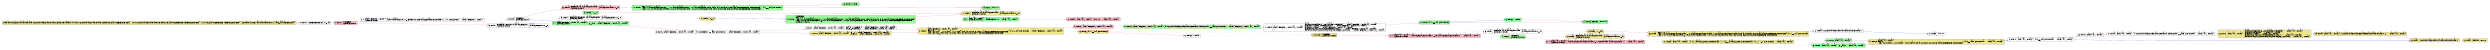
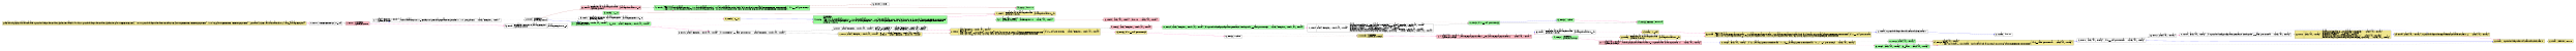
  digraph {
    rankdir=LR
    node [fillcolor=khaki shape=record style=filled]
    edge [color=deeppink style=solid]
    n1 [fillcolor=white label="{0\:\ 0x0000|MTH_ENTER_BLOCK\l|r0 = null\l}"]
    n2 [fillcolor=lightpink label="{1\:\ 0x0001|SYNTHETIC\lSplitter:B:1:0x0001\l}"]
    n3 [fillcolor=white label="{2\:\ ?|Catch:\{ Exception \-\> 0x00b7 \}\lSplitter:B:1:0x0001\l|android.database.Cursor r1 = getTileCursor(getPrimaryKeyParameters(getIndex(r11), r10), queryColumns)     \/\/ Catch:\{ Exception \-\> 0x00b7 \}\l}"]
    n4 [fillcolor=white label="{43\:\ 0x00b7|ExcHandler: Exception (e java.lang.Exception)\lSplitter:B:1:0x0001\l|java.lang.Exception r10 = e\l}"]
    n5 [fillcolor=white label="{3\:\ 0x000f|SYNTHETIC\lSplitter:B:3:0x000f\l}"]
    n6 [fillcolor=palegreen label="{44\:\ 0x00b8|SYNTHETIC\lPHI: r0 r10 \l  PHI: (r0v1 android.database.Cursor) = (r0v0 android.database.Cursor), (r0v2 android.database.Cursor) binds: [B:43:0x00b7, B:40:0x00b2] A[DONT_GENERATE, DONT_INLINE]\l  PHI: (r10v2 'e' java.lang.Exception) = (r10v4 'e' java.lang.Exception), (r10v5 'e' java.lang.Exception) binds: [B:43:0x00b7, B:40:0x00b2] A[DONT_GENERATE, DONT_INLINE]\lSplitter:B:44:0x00b8\l}"]
    n7 [fillcolor=palegreen label="{4\:\ ?|Catch:\{ Exception \-\> 0x00b1, all \-\> 0x00af \}\lSplitter:B:3:0x000f\l|r3 = true     \/\/ Catch:\{ Exception \-\> 0x00b1, all \-\> 0x00af \}\l}"]
    n8 [fillcolor=lightpink label="{38\:\ 0x00af|ExcHandler: all (th java.lang.Throwable)\lSplitter:B:3:0x000f\l|java.lang.Throwable r10 = th\l}"]
    n9 [fillcolor=white label="{39\:\ 0x00b1|ExcHandler: Exception (e java.lang.Exception)\lSplitter:B:3:0x000f\l|java.lang.Exception r10 = e\l}"]
    n10 [fillcolor=white label="{5\:\ 0x0015|Catch:\{ Exception \-\> 0x00b1, all \-\> 0x00af \}\l|if (r1.moveToFirst() == false) goto L_0x0020     \/\/ Catch:\{ Exception \-\> 0x00b1, all \-\> 0x00af \}\l}"]
    n11 [fillcolor=palegreen label="{47\:\ 0x00bc|PHI: r1 r10 \l  PHI: (r1v0 android.database.Cursor) = (r1v1 android.database.Cursor), (r1v4 android.database.Cursor) binds: [B:42:0x00b5, B:38:0x00af] A[DONT_GENERATE, DONT_INLINE]\l  PHI: (r10v1 'th' java.lang.Throwable) = (r10v3 'th' java.lang.Throwable), (r10v6 'th' java.lang.Throwable) binds: [B:42:0x00b5, B:38:0x00af] A[DONT_GENERATE, DONT_INLINE]\l|if (r1 == null) goto L_0x00c1\l}"]
    n12 [label="{40\:\ 0x00b2|r0 = r1\l}"]
    n13 [fillcolor=white label="{6\:\ 0x0017|Catch:\{ Exception \-\> 0x00b1, all \-\> 0x00af \}\l|byte[] r2 = r1.getBlob(0)     \/\/ Catch:\{ Exception \-\> 0x00b1, all \-\> 0x00af \}\llong r5 = r1.getLong(1)     \/\/ Catch:\{ Exception \-\> 0x00b1, all \-\> 0x00af \}\l}"]
    n14 [label="{7\:\ 0x0020|Catch:\{ Exception \-\> 0x00b1, all \-\> 0x00af \}\l|r5 = 0     \/\/ Catch:\{ Exception \-\> 0x00b1, all \-\> 0x00af \}\lr2 = null     \/\/ Catch:\{ Exception \-\> 0x00b1, all \-\> 0x00af \}\l}"]
    n15 [label="{8\:\ 0x0023|Catch:\{ Exception \-\> 0x00b1, all \-\> 0x00af \}\lPHI: r2 r5 \l  PHI: (r2v2 byte[]) = (r2v10 byte[]), (r2v11 byte[]) binds: [B:7:0x0020, B:6:0x0017] A[DONT_GENERATE, DONT_INLINE]\l  PHI: (r5v0 long) = (r5v1 long), (r5v2 long) binds: [B:7:0x0020, B:6:0x0017] A[DONT_GENERATE, DONT_INLINE]\l|if (r2 != null) goto L_0x0056     \/\/ Catch:\{ Exception \-\> 0x00b1, all \-\> 0x00af \}\l}"]
    n16 [fillcolor=lightpink label="{9\:\ 0x0025|Catch:\{ Exception \-\> 0x00b1, all \-\> 0x00af \}\l}"]
    n17 [label="{15\:\ 0x0056|if (r1 == null) goto L_0x005b\l}"]
    n18 [fillcolor=palegreen label="{10\:\ 0x002d|Catch:\{ Exception \-\> 0x00b1, all \-\> 0x00af \}\l|if (org.osmdroid.config.Configuration.getInstance().isDebugMode() == false) goto L_0x0050     \/\/ Catch:\{ Exception \-\> 0x00b1, all \-\> 0x00af \}\l}"]
    n19 [fillcolor=white label="{16\:\ 0x0058|r1.close()\l}"]
    n20 [label="{17\:\ 0x005b|SYNTHETIC\lSplitter:B:17:0x005b\l}"]
    n21 [fillcolor=white label="{11\:\ 0x002f|Catch:\{ Exception \-\> 0x00b1, all \-\> 0x00af \}\l|java.lang.StringBuilder r3 = new java.lang.StringBuilder()     \/\/ Catch:\{ Exception \-\> 0x00b1, all \-\> 0x00af \}\lr3.append(\"SqlCache \- Tile doesn't exist: \")     \/\/ Catch:\{ Exception \-\> 0x00b1, all \-\> 0x00af \}\lr3.append(r10.name())     \/\/ Catch:\{ Exception \-\> 0x00b1, all \-\> 0x00af \}\lr3.append(org.osmdroid.util.MapTileIndex.toString(r11))     \/\/ Catch:\{ Exception \-\> 0x00b1, all \-\> 0x00af \}\landroid.util.Log.d(org.osmdroid.api.IMapView.LOGTAG, r3.toString())     \/\/ Catch:\{ Exception \-\> 0x00b1, all \-\> 0x00af \}\l}"]
    n22 [fillcolor=palegreen label="{12\:\ 0x0050|if (r1 == null) goto L_0x0055\l}"]
    n23 [fillcolor=palegreen label="{13\:\ 0x0052|r1.close()\l}"]
    n24 [fillcolor=palegreen label="{14\:\ 0x0055|RETURN\l|return null\l}"]
    n25 [fillcolor=lightpink label="{18\:\ ?|Catch:\{ all \-\> 0x00a7 \}\lSplitter:B:17:0x005b\l|java.io.ByteArrayInputStream r1 = new java.io.ByteArrayInputStream(r2)     \/\/ Catch:\{ all \-\> 0x00a7 \}\l}"]
    n26 [fillcolor=white label="{33\:\ 0x00a7|ExcHandler: all (th java.lang.Throwable)\lSplitter:B:17:0x005b\l|java.lang.Throwable r10 = th\l}"]
    n27 [fillcolor=palegreen label="{19\:\ 0x0060|SYNTHETIC\lSplitter:B:19:0x0060\l}"]
    n28 [label="{34\:\ 0x00a8|r1 = null\l}"]
    n29 [fillcolor=lightpink label="{20\:\ ?|Catch:\{ all \-\> 0x00a5 \}\lSplitter:B:19:0x0060\l|android.graphics.drawable.Drawable r0 = r10.getDrawable((java.io.InputStream) r1)     \/\/ Catch:\{ all \-\> 0x00a5 \}\l}"]
    n30 [label="{32\:\ 0x00a5|ExcHandler: all (th java.lang.Throwable)\lSplitter:B:19:0x0060\l|java.lang.Throwable r10 = th\l}"]
    n31 [label="{21\:\ 0x006a|Catch:\{ all \-\> 0x00a5 \}\l|if ((r5 \> java.lang.System.currentTimeMillis() ? 1 : (r5 == java.lang.System.currentTimeMillis() ? 0 : \-1)) \>= 0) goto L_0x006d     \/\/ Catch:\{ all \-\> 0x00a5 \}\l}"]
    n32 [label="{35\:\ 0x00a9|PHI: r1 r10 \l  PHI: (r1v5 java.io.ByteArrayInputStream) = (r1v6 java.io.ByteArrayInputStream), (r1v7 java.io.ByteArrayInputStream) binds: [B:34:0x00a8, B:32:0x00a5] A[DONT_GENERATE, DONT_INLINE]\l  PHI: (r10v7 'th' java.lang.Throwable) = (r10v8 'th' java.lang.Throwable), (r10v9 'th' java.lang.Throwable) binds: [B:34:0x00a8, B:32:0x00a5] A[DONT_GENERATE, DONT_INLINE]\l|if (r1 == null) goto L_0x00ae\l}"]
    n33 [fillcolor=palegreen label="{22\:\ 0x006c|Catch:\{ all \-\> 0x00a5 \}\l}"]
    n34 [fillcolor=palegreen label="{23\:\ 0x006d|Catch:\{ all \-\> 0x00a5 \}\l|r3 = false     \/\/ Catch:\{ all \-\> 0x00a5 \}\l}"]
    n35 [label="{24\:\ 0x006e|Catch:\{ all \-\> 0x00a5 \}\lPHI: r3 \l  PHI: (r3v1 boolean) = (r3v3 boolean), (r3v0 boolean) binds: [B:23:0x006d, B:22:0x006c] A[DONT_GENERATE, DONT_INLINE]\l|if (r3 == false) goto L_0x00a1     \/\/ Catch:\{ all \-\> 0x00a5 \}\l}"]
    n36 [fillcolor=white label="{25\:\ 0x0070|Catch:\{ all \-\> 0x00a5 \}\l|if (r0 == null) goto L_0x00a1     \/\/ Catch:\{ all \-\> 0x00a5 \}\l}"]
    n37 [label="{30\:\ 0x00a1|org.osmdroid.tileprovider.util.StreamUtils.closeStream(r1)\l}"]
    n38 [fillcolor=white label="{26\:\ 0x0072|Catch:\{ all \-\> 0x00a5 \}\l}"]
    n39 [label="{31\:\ 0x00a4|RETURN\l|return r0\l}"]
    n40 [fillcolor=white label="{27\:\ 0x007a|Catch:\{ all \-\> 0x00a5 \}\l|if (org.osmdroid.config.Configuration.getInstance().isDebugMode() == false) goto L_0x009d     \/\/ Catch:\{ all \-\> 0x00a5 \}\l}"]
    n41 [label="{28\:\ 0x007c|Catch:\{ all \-\> 0x00a5 \}\l|java.lang.StringBuilder r3 = new java.lang.StringBuilder()     \/\/ Catch:\{ all \-\> 0x00a5 \}\lr3.append(\"Tile expired: \")     \/\/ Catch:\{ all \-\> 0x00a5 \}\lr3.append(r10.name())     \/\/ Catch:\{ all \-\> 0x00a5 \}\lr3.append(org.osmdroid.util.MapTileIndex.toString(r11))     \/\/ Catch:\{ all \-\> 0x00a5 \}\landroid.util.Log.d(org.osmdroid.api.IMapView.LOGTAG, r3.toString())     \/\/ Catch:\{ all \-\> 0x00a5 \}\l}"]
    n42 [label="{29\:\ 0x009d|Catch:\{ all \-\> 0x00a5 \}\l|org.osmdroid.tileprovider.ExpirableBitmapDrawable.setState(r0, \-2)     \/\/ Catch:\{ all \-\> 0x00a5 \}\l}"]
    n43 [fillcolor=white label="{36\:\ 0x00ab|org.osmdroid.tileprovider.util.StreamUtils.closeStream(r1)\l}"]
    n44 [fillcolor=white label="{37\:\ 0x00ae|throw r10\l}"]
-   n45 [fillcolor=palegreen label="{48\:\ 0x00be|r1.close()\l}"]
+   n45 [fillcolor=white label="{48\:\ 0x00be|r1.close()\l}"]
    n46 [fillcolor=palegreen label="{49\:\ 0x00c1|throw r10\l}"]
    n47 [label="{41\:\ 0x00b4|ExcHandler: all (th java.lang.Throwable)\lSplitter:B:44:0x00b8\l|java.lang.Throwable r10 = th\l}"]
    n48 [fillcolor=palegreen label="{45\:\ ?|Catch:\{ all \-\> 0x00b4 \}\lSplitter:B:44:0x00b8\l|catchException(r10)     \/\/ Catch:\{ all \-\> 0x00b4 \}\l}"]
    n49 [fillcolor=palegreen label="{42\:\ 0x00b5|r1 = r0\l}"]
    n50 [fillcolor=lightpink label="{46\:\ 0x00bb|Catch:\{ all \-\> 0x00b4 \}\l|throw r10     \/\/ Catch:\{ all \-\> 0x00b4 \}\l}"]
    n51 [label="{public android.graphics.drawable.Drawable org.osmdroid.tileprovider.modules.SqlTileWriter.loadTile((r9v0 'this' org.osmdroid.tileprovider.modules.SqlTileWriter A[IMMUTABLE_TYPE, THIS]), (r10v0 org.osmdroid.tileprovider.tilesource.ITileSource A[IMMUTABLE_TYPE, METHOD_ARGUMENT]), (r11v0 long A[IMMUTABLE_TYPE, METHOD_ARGUMENT]))  | Annotation[SYSTEM, dalvik.annotation.Throws, \{value=[java.lang.Exception]\}]\l}"]
    n1 -> n2 [color=gray40]
    n2 -> n3 [color=blue style=dotted]
    n2 -> n4
    n3 -> n5 [color=gray40 style=dotted]
    n4 -> n6 [style=dotted]
    n5 -> n7 [color=blue]
    n5 -> n8 [color=brown]
    n5 -> n9 [color=gray40 style=dotted]
    n6 -> n47
    n6 -> n48 [color=gray40 style=dotted]
    n7 -> n10
    n8 -> n11 [color=gray40]
    n9 -> n12 [style=dotted]
    n10 -> n13 [color=gray40]
    n10 -> n14 [color=gray40]
    n11 -> n45 [color=brown]
    n11 -> n46 [color=brown]
    n12 -> n6 [color=blue]
    n13 -> n15
    n14 -> n15 [color=brown]
    n15 -> n16 [color=gray40]
    n15 -> n17 [style=dotted]
    n16 -> n18 [style=dotted]
    n17 -> n19
    n17 -> n20 [color=gray40 style=dotted]
    n18 -> n21
    n18 -> n22 [color=brown style=dotted]
    n19 -> n20 [color=brown style=dotted]
    n20 -> n25
    n20 -> n26 [color=blue style=dotted]
    n21 -> n22 [color=gray40]
    n22 -> n23 [color=blue]
    n22 -> n24 [color=gray40]
    n23 -> n24
    n25 -> n26 [style=dotted]
    n25 -> n27 [color=gray40 style=dotted]
    n26 -> n28 [style=dotted]
    n27 -> n29
    n27 -> n30 [color=brown style=dotted]
    n28 -> n32
    n29 -> n31 [color=blue style=dotted]
    n30 -> n32 [style=dotted]
    n31 -> n33 [color=gray40 style=dotted]
    n31 -> n34 [style=dotted]
    n32 -> n43 [color=blue]
    n32 -> n44 [color=gray40 style=dotted]
    n33 -> n35 [color=brown]
    n34 -> n35
    n35 -> n36 [color=blue]
    n35 -> n37 [color=gray40 style=dotted]
    n36 -> n37 [color=blue]
    n36 -> n38 [color=gray40]
    n37 -> n39 [color=gray40 style=dotted]
    n38 -> n40
    n40 -> n41 [color=gray40 style=dotted]
    n40 -> n42 [color=blue style=dotted]
    n41 -> n42 [color=blue style=dotted]
    n42 -> n37
    n43 -> n44 [color=blue]
    n45 -> n46 [style=dotted]
    n48 -> n50 [color=brown]
    n49 -> n11 [style=dotted]
    n49 -> n47 [color=brown]
    n51 -> n1
  }
